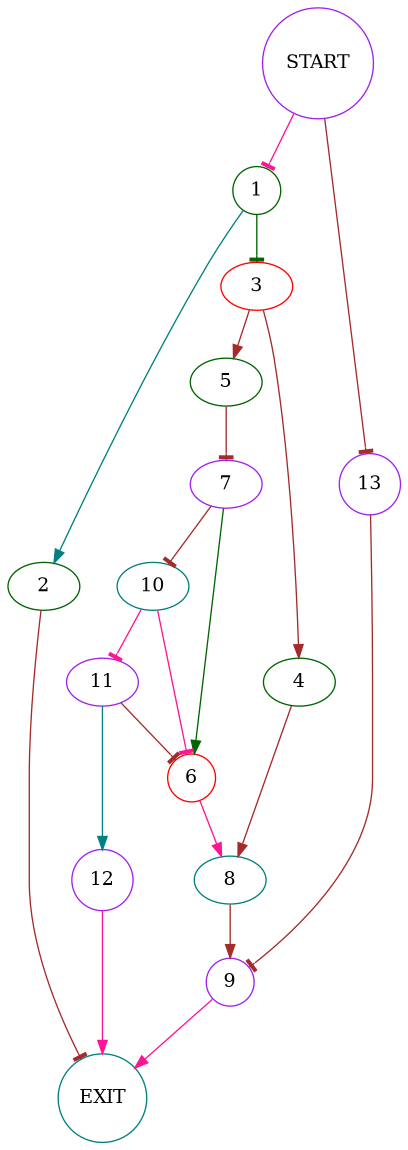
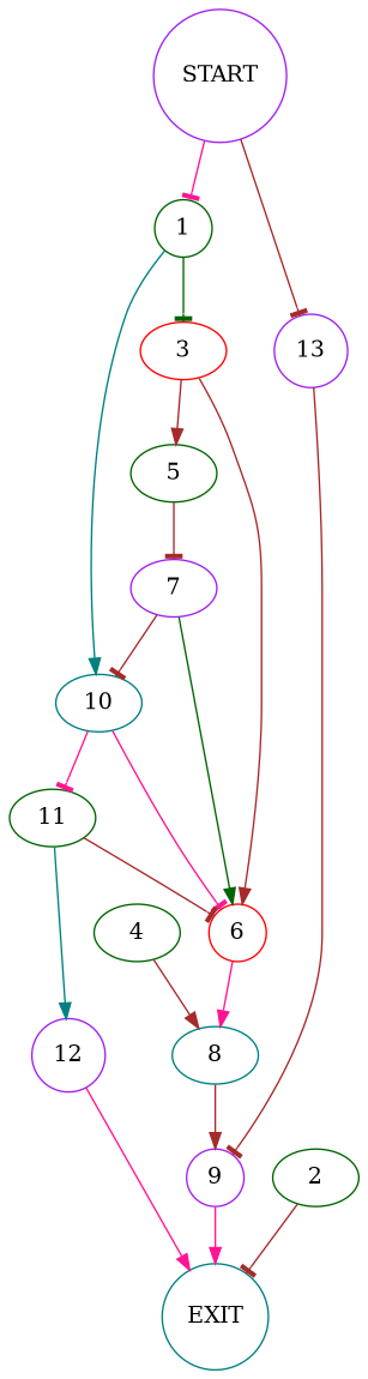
  digraph {
    node [color=purple shape=ellipse]
    edge [arrowhead=tee color=brown]
    n1 [label=START shape=circle]
    1 [color=darkgreen shape=circle]
    13 [shape=circle]
    2 [color=darkgreen]
    3 [color=red]
    9 [shape=circle]
    n7 [color=teal label=EXIT shape=circle]
    4 [color=darkgreen]
    5 [color=darkgreen]
    8 [color=teal]
    7
    6 [color=red shape=circle]
    10 [color=teal]
-   11
+   11 [color=darkgreen]
    12 [shape=circle]
    n1 -> 1 [color=deeppink]
    n1 -> 13
-   1 -> 2 [arrowhead=normal color=teal]
+   1 -> 10 [arrowhead=normal color=teal]
    1 -> 3 [color=darkgreen]
    13 -> 9
    2 -> n7
-   3 -> 4 [arrowhead=normal]
+   3 -> 6 [arrowhead=normal]
    3 -> 5 [arrowhead=normal]
    9 -> n7 [arrowhead=normal color=deeppink]
    4 -> 8 [arrowhead=normal]
    5 -> 7
    8 -> 9 [arrowhead=normal]
    7 -> 6 [arrowhead=normal color=darkgreen]
    7 -> 10
    6 -> 8 [arrowhead=normal color=deeppink]
    10 -> 6 [color=deeppink]
    10 -> 11 [color=deeppink]
    11 -> 6
    11 -> 12 [arrowhead=normal color=teal]
    12 -> n7 [arrowhead=normal color=deeppink]
  }
